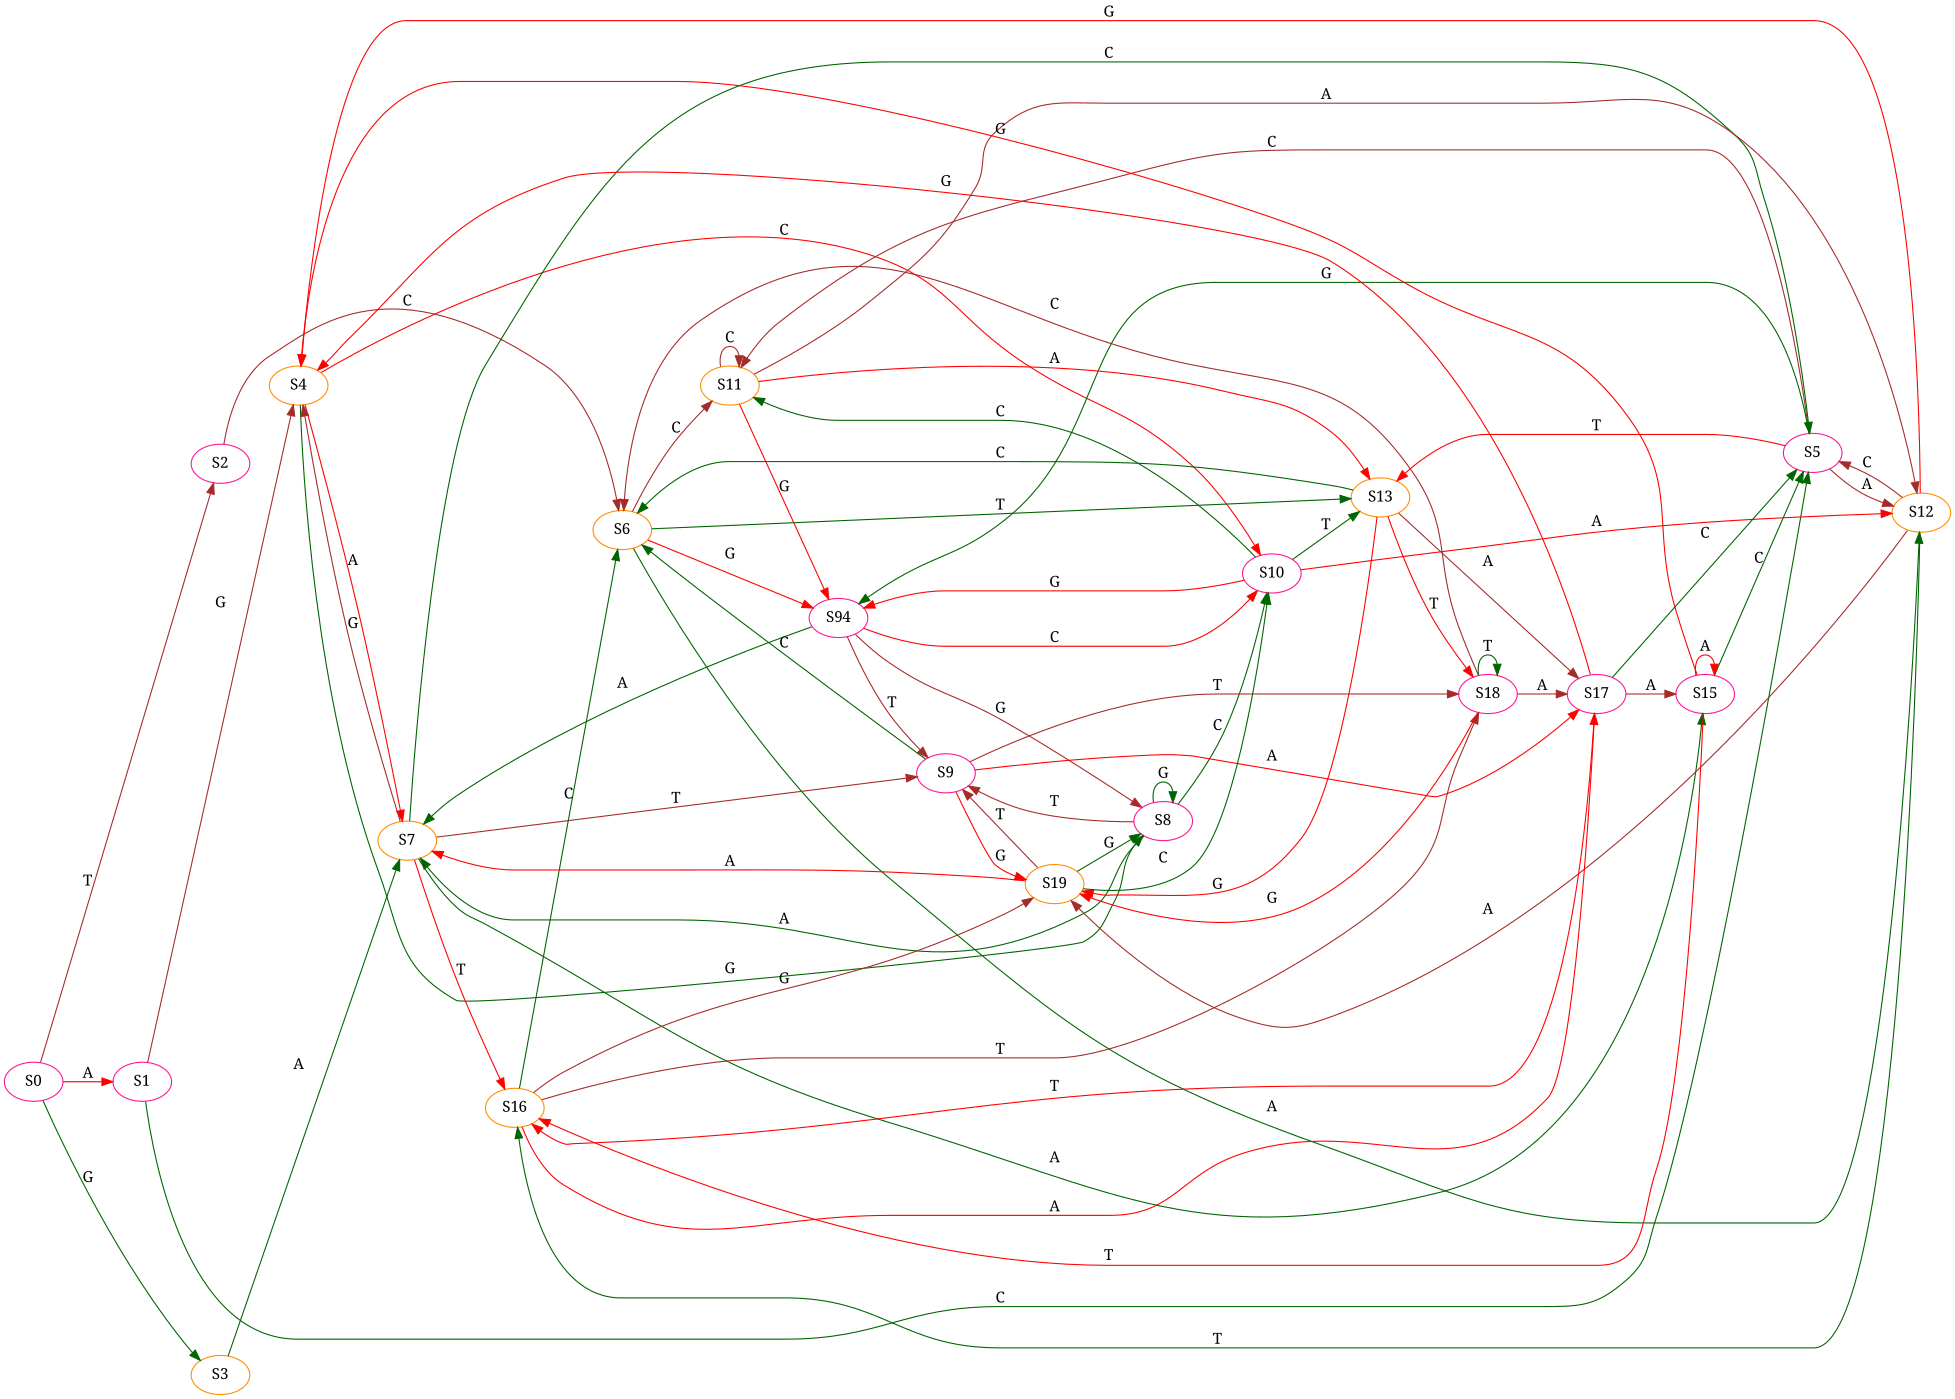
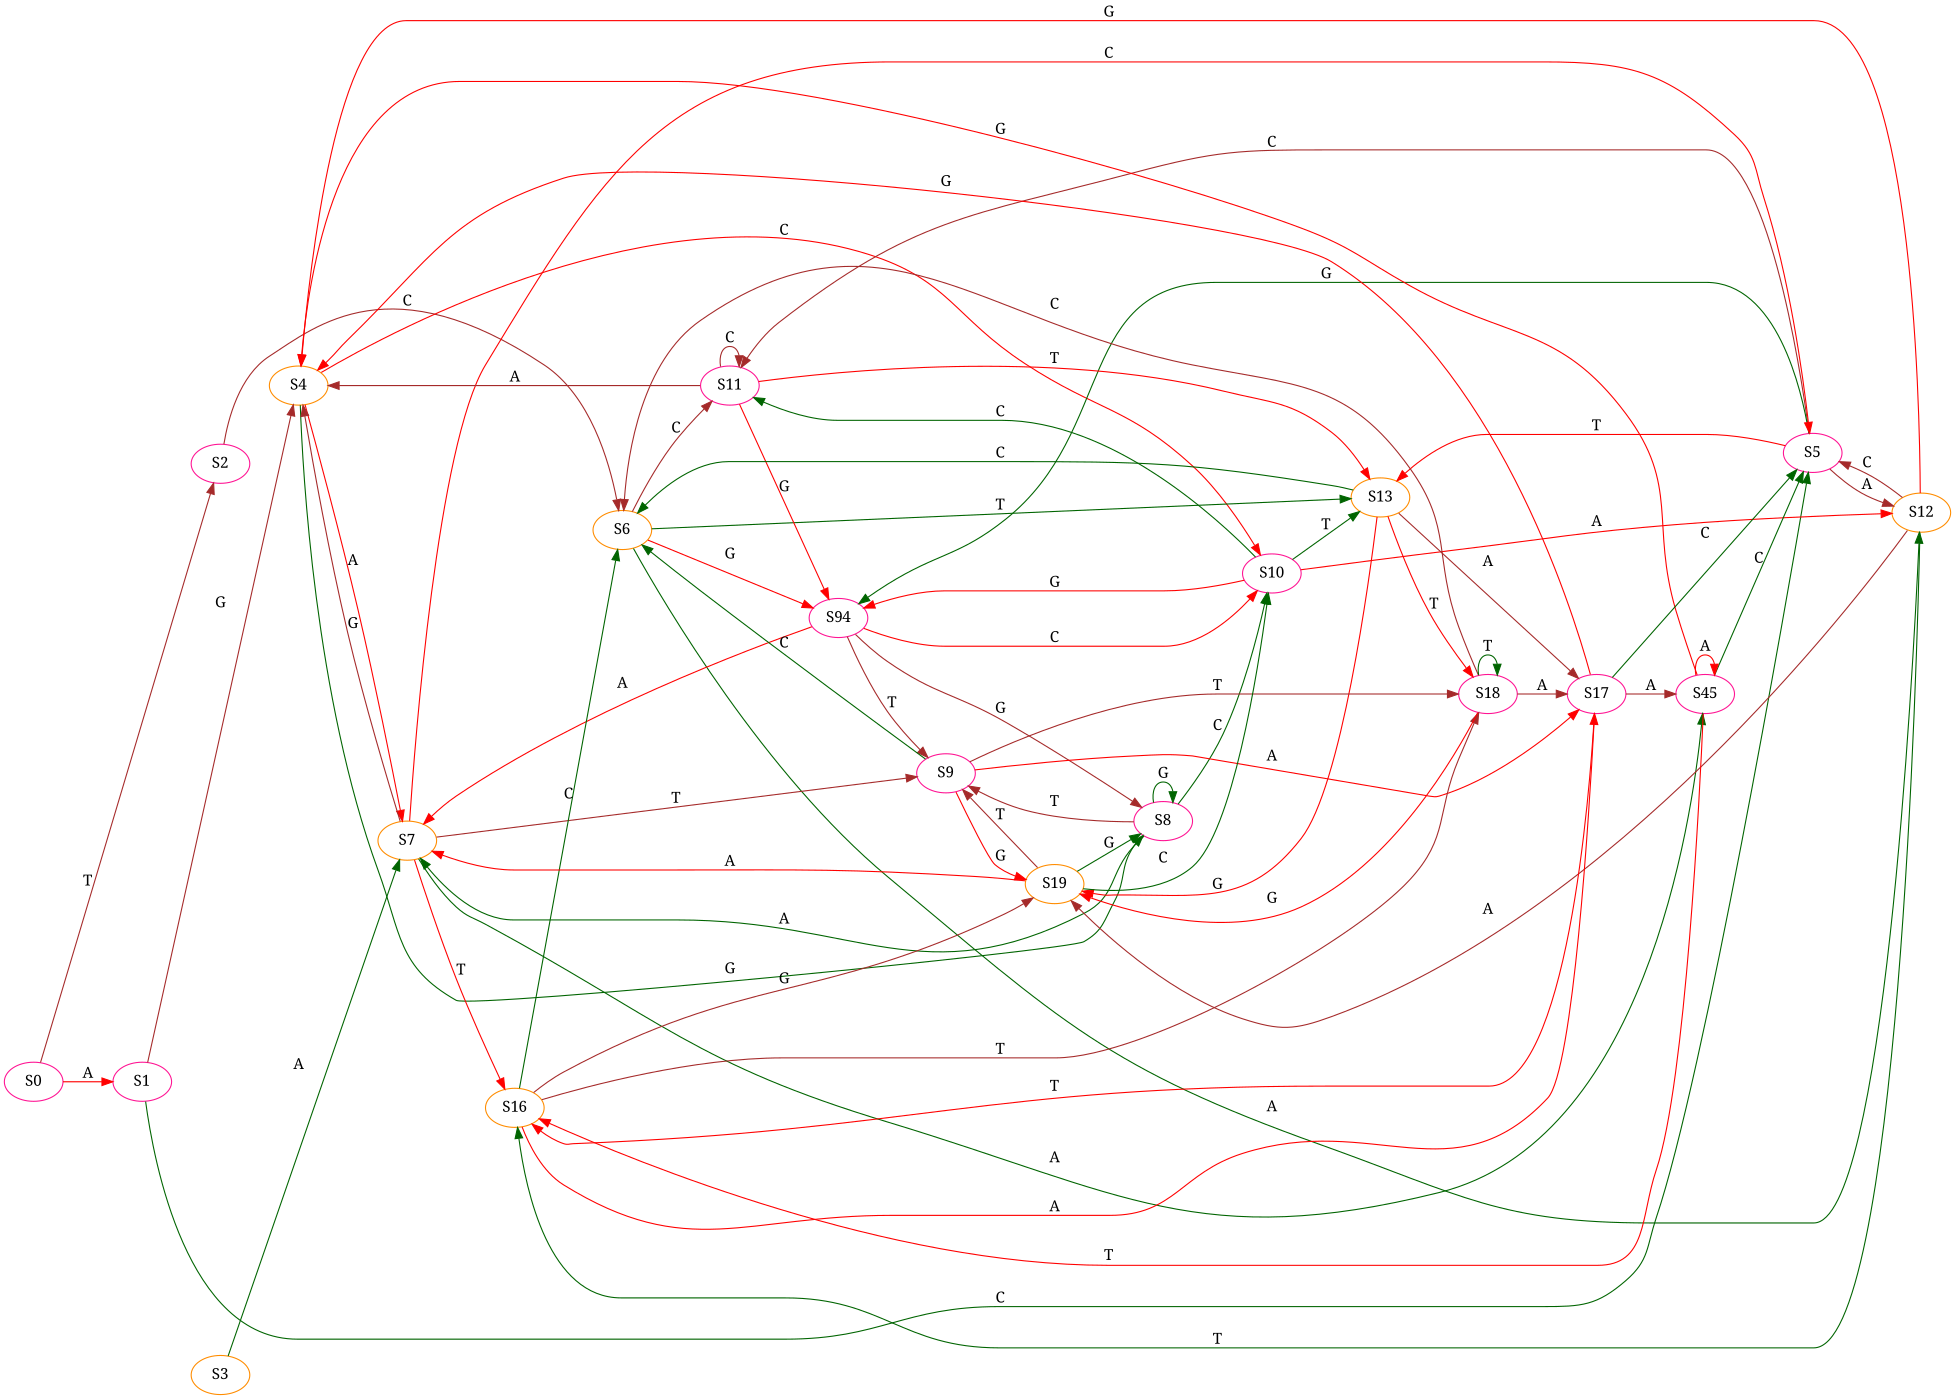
  strict digraph {
    fontname="Noto Serif"
    rankdir=LR
    node [color=deeppink fontname="Noto Serif"]
    edge [color=red fontname="Noto Serif"]
    S0
    S1
    S2
    S3 [color=darkorange]
    S4 [color=darkorange]
    S5
    S6 [color=darkorange]
    S7 [color=darkorange]
    S8
    S10
-   S11 [color=darkorange]
+   S11
    S12 [color=darkorange]
    S13 [color=darkorange]
    n14 [label=S94]
    S9
-   S15
+   S15 [label=S45]
    S16 [color=darkorange]
    S17
    S18
    S19 [color=darkorange]
    S0 -> S1 [label=A]
    S0 -> S2 [color=brown label=T]
-   S0 -> S3 [color=darkgreen label=G]
    S1 -> S4 [color=brown label=G]
    S1 -> S5 [color=darkgreen label=C]
    S2 -> S6 [color=brown label=C]
    S3 -> S7 [color=darkgreen label=A]
    S4 -> S7 [label=A]
    S4 -> S8 [color=darkgreen label=G]
    S4 -> S10 [label=C]
    S5 -> S11 [color=brown label=C]
    S5 -> S12 [color=brown label=A]
    S5 -> S13 [label=T]
    S5 -> n14 [color=darkgreen label=G]
    S6 -> S11 [color=brown label=C]
    S6 -> S12 [color=darkgreen label=A]
    S6 -> S13 [color=darkgreen label=T]
    S6 -> n14 [label=G]
    S7 -> S4 [color=brown label=G]
-   S7 -> S5 [color=darkgreen label=C]
+   S7 -> S5 [label=C]
    S7 -> S9 [color=brown label=T]
    S7 -> S15 [color=darkgreen label=A]
    S7 -> S16 [label=T]
    S8 -> S7 [color=darkgreen label=A]
    S8 -> S8 [color=darkgreen label=G]
    S8 -> S10 [color=darkgreen label=C]
    S8 -> S9 [color=brown label=T]
    S10 -> S11 [color=darkgreen label=C]
    S10 -> S12 [label=A]
    S10 -> S13 [color=darkgreen label=T]
    S10 -> n14 [label=G]
    S11 -> S11 [color=brown label=C]
-   S11 -> S12 [color=brown label=A]
-   S11 -> S13 [label=A]
+   S11 -> S4 [color=brown label=A]
+   S11 -> S13 [label=T]
    S11 -> n14 [label=G]
    S12 -> S4 [label=G]
    S12 -> S5 [color=brown label=C]
    S12 -> S16 [color=darkgreen label=T]
    S12 -> S19 [color=brown label=A]
    S13 -> S6 [color=darkgreen label=C]
    S13 -> S17 [color=brown label=A]
    S13 -> S18 [label=T]
    S13 -> S19 [label=G]
-   n14 -> S7 [color=darkgreen label=A]
+   n14 -> S7 [label=A]
    n14 -> S8 [color=brown label=G]
    n14 -> S10 [label=C]
    n14 -> S9 [color=brown label=T]
    S9 -> S6 [color=darkgreen label=C]
    S9 -> S17 [label=A]
    S9 -> S18 [color=brown label=T]
    S9 -> S19 [label=G]
    S15 -> S4 [label=G]
    S15 -> S5 [color=darkgreen label=C]
    S15 -> S15 [label=A]
    S15 -> S16 [label=T]
    S16 -> S6 [color=darkgreen label=C]
    S16 -> S17 [label=A]
    S16 -> S18 [color=brown label=T]
    S16 -> S19 [color=brown label=G]
    S17 -> S4 [label=G]
    S17 -> S5 [color=darkgreen label=C]
    S17 -> S15 [color=brown label=A]
    S17 -> S16 [label=T]
    S18 -> S6 [color=brown label=C]
    S18 -> S17 [color=brown label=A]
    S18 -> S18 [color=darkgreen label=T]
    S18 -> S19 [label=G]
    S19 -> S7 [label=A]
    S19 -> S8 [color=darkgreen label=G]
    S19 -> S10 [color=darkgreen label=C]
    S19 -> S9 [color=brown label=T]
  }
